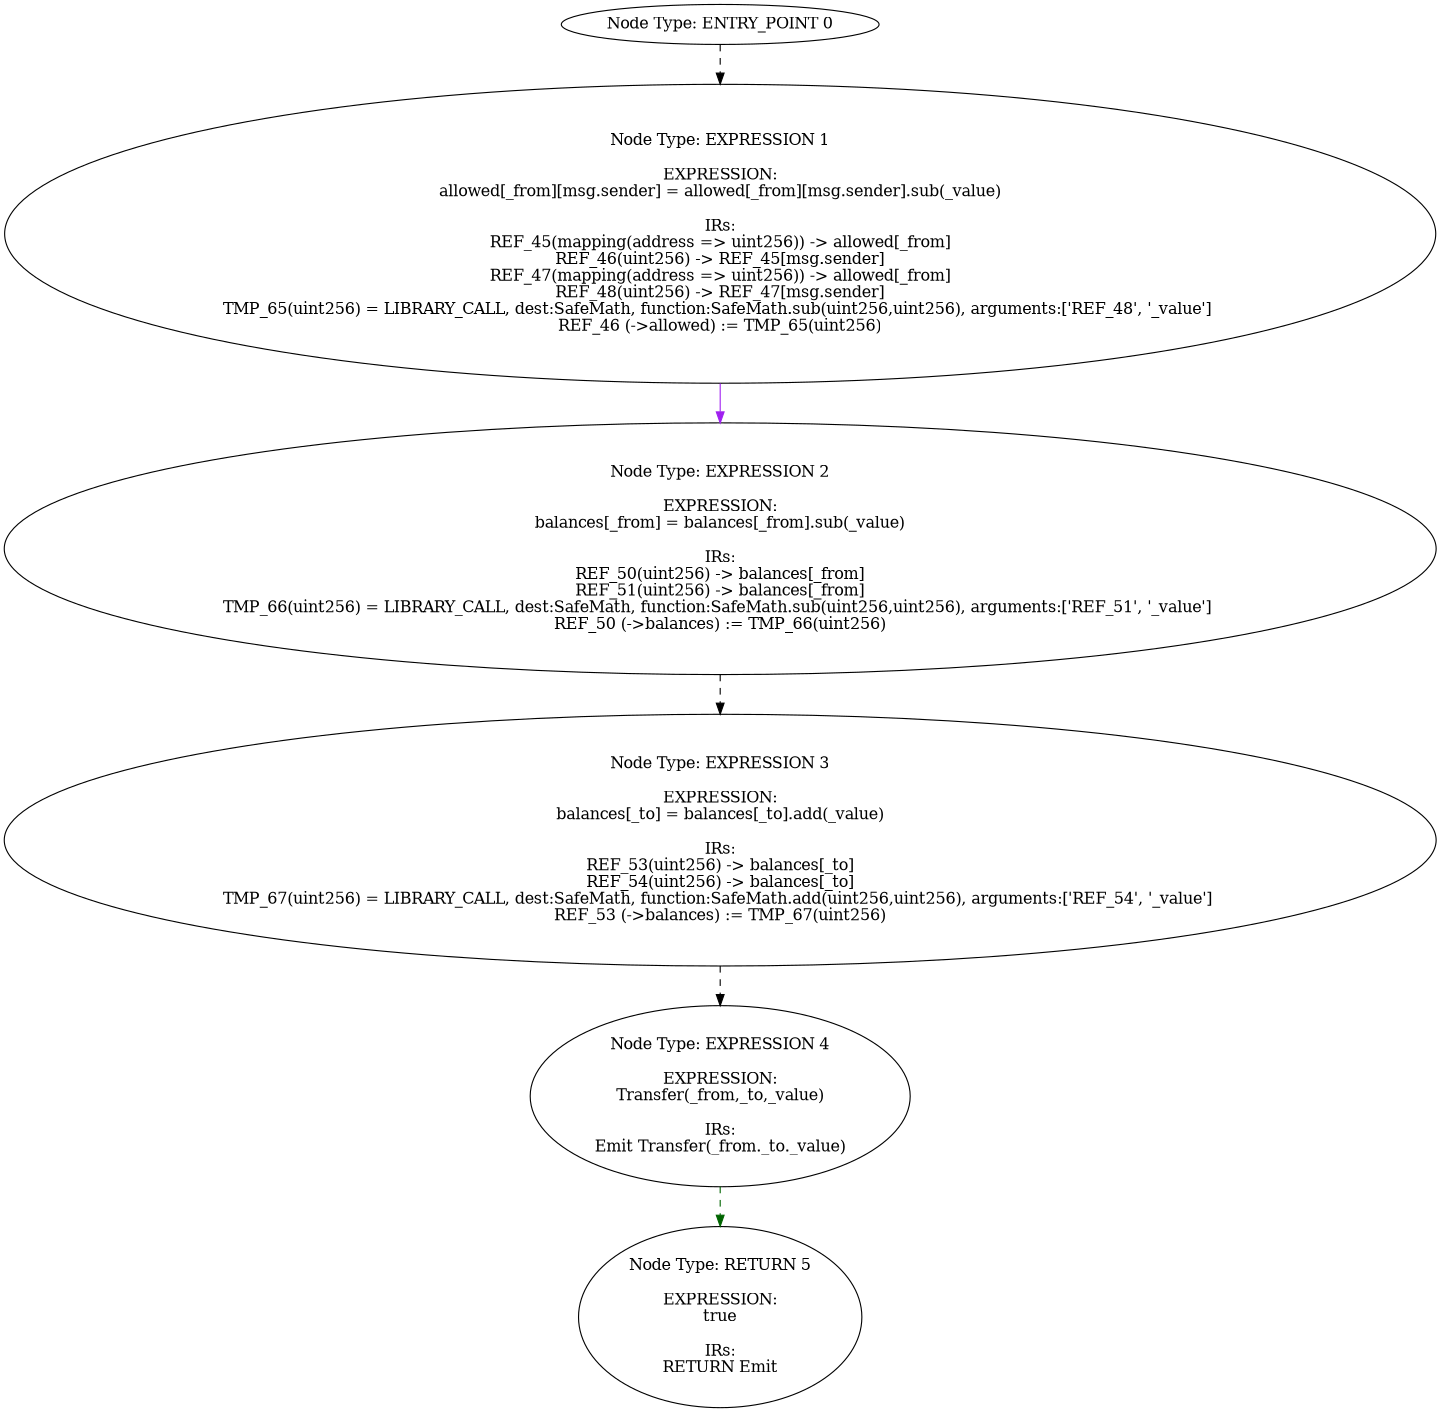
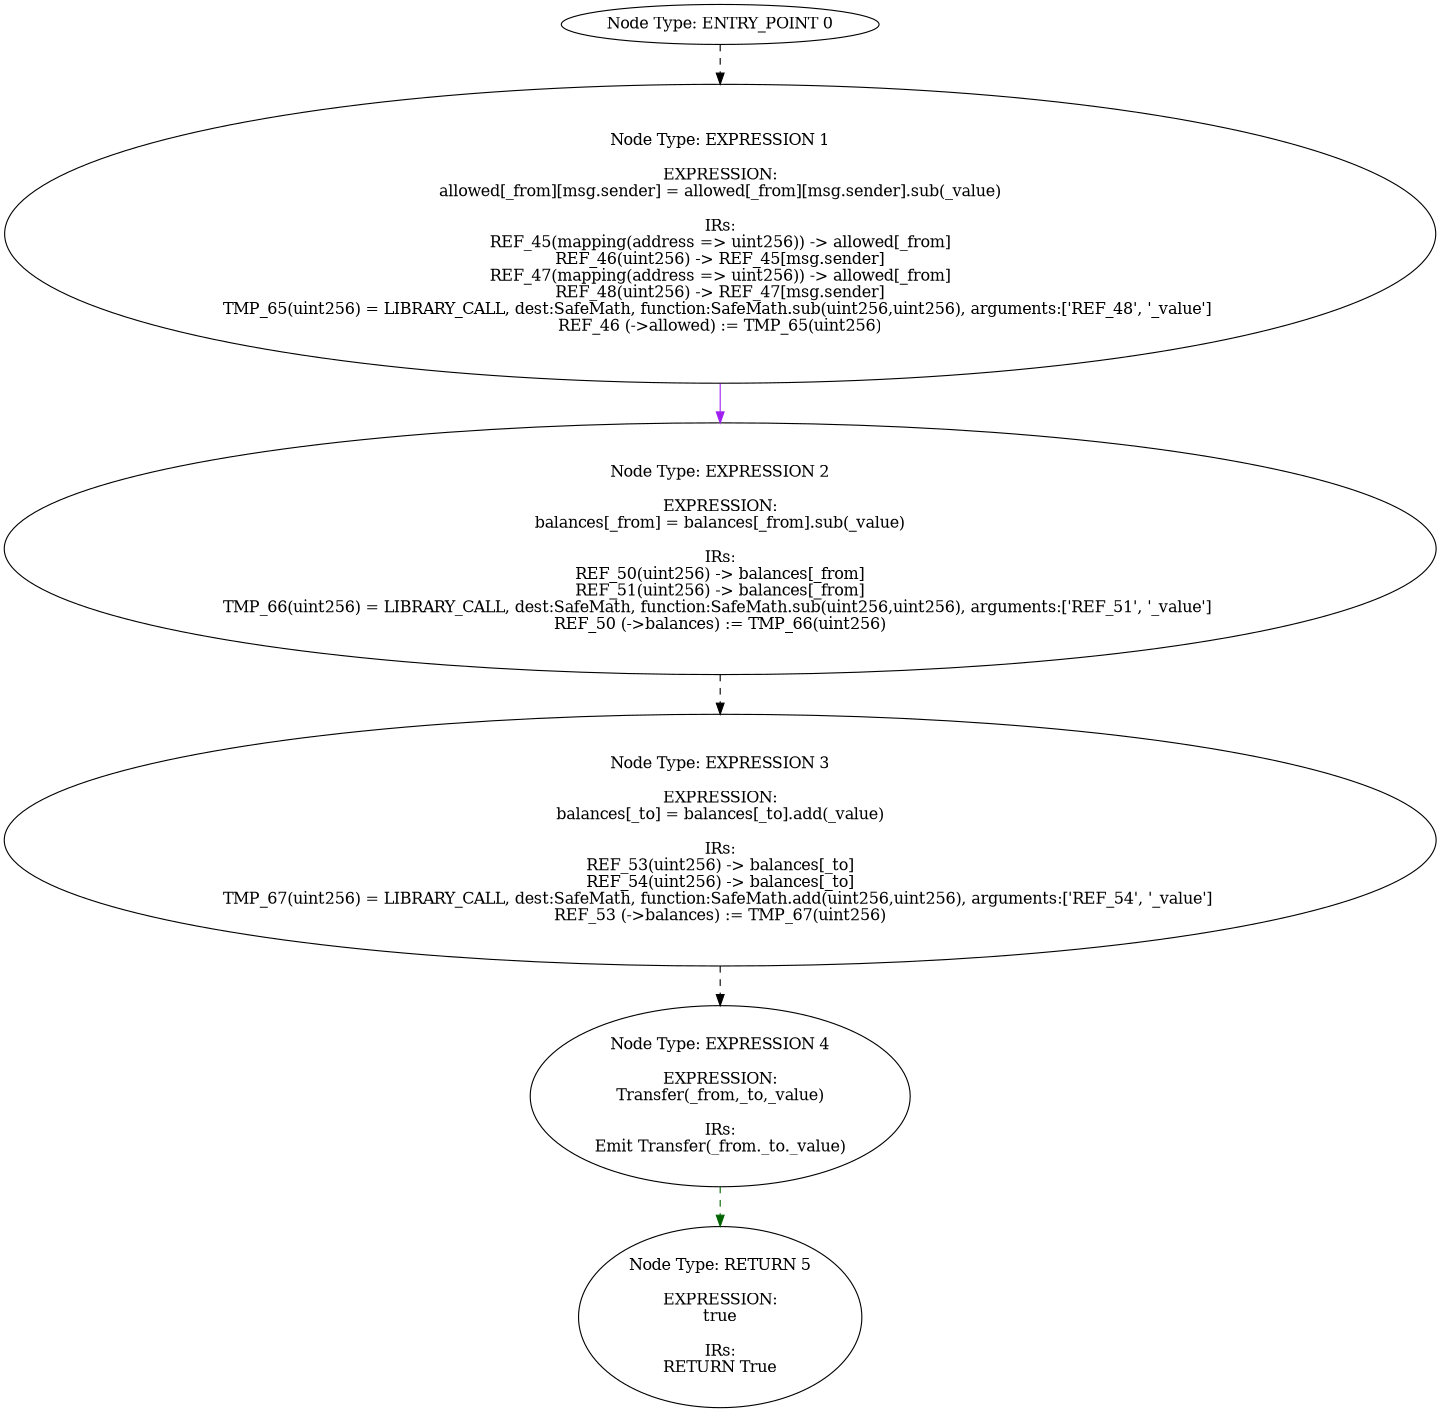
  digraph {
    edge [color=black style=dashed]
    n1 [label="Node Type: ENTRY_POINT 0\n"]
    n2 [label="Node Type: EXPRESSION 1\n\nEXPRESSION:\nallowed[_from][msg.sender] = allowed[_from][msg.sender].sub(_value)\n\nIRs:\nREF_45(mapping(address => uint256)) -> allowed[_from]\nREF_46(uint256) -> REF_45[msg.sender]\nREF_47(mapping(address => uint256)) -> allowed[_from]\nREF_48(uint256) -> REF_47[msg.sender]\nTMP_65(uint256) = LIBRARY_CALL, dest:SafeMath, function:SafeMath.sub(uint256,uint256), arguments:['REF_48', '_value'] \nREF_46 (->allowed) := TMP_65(uint256)"]
    n3 [label="Node Type: EXPRESSION 2\n\nEXPRESSION:\nbalances[_from] = balances[_from].sub(_value)\n\nIRs:\nREF_50(uint256) -> balances[_from]\nREF_51(uint256) -> balances[_from]\nTMP_66(uint256) = LIBRARY_CALL, dest:SafeMath, function:SafeMath.sub(uint256,uint256), arguments:['REF_51', '_value'] \nREF_50 (->balances) := TMP_66(uint256)"]
    n4 [label="Node Type: EXPRESSION 3\n\nEXPRESSION:\nbalances[_to] = balances[_to].add(_value)\n\nIRs:\nREF_53(uint256) -> balances[_to]\nREF_54(uint256) -> balances[_to]\nTMP_67(uint256) = LIBRARY_CALL, dest:SafeMath, function:SafeMath.add(uint256,uint256), arguments:['REF_54', '_value'] \nREF_53 (->balances) := TMP_67(uint256)"]
    n5 [label="Node Type: EXPRESSION 4\n\nEXPRESSION:\nTransfer(_from,_to,_value)\n\nIRs:\nEmit Transfer(_from._to._value)"]
-   n6 [label="Node Type: RETURN 5\n\nEXPRESSION:\ntrue\n\nIRs:\nRETURN Emit"]
+   n6 [label="Node Type: RETURN 5\n\nEXPRESSION:\ntrue\n\nIRs:\nRETURN True"]
    n1 -> n2
    n2 -> n3 [color=purple style=solid]
    n3 -> n4
    n4 -> n5
    n5 -> n6 [color=darkgreen]
  }
